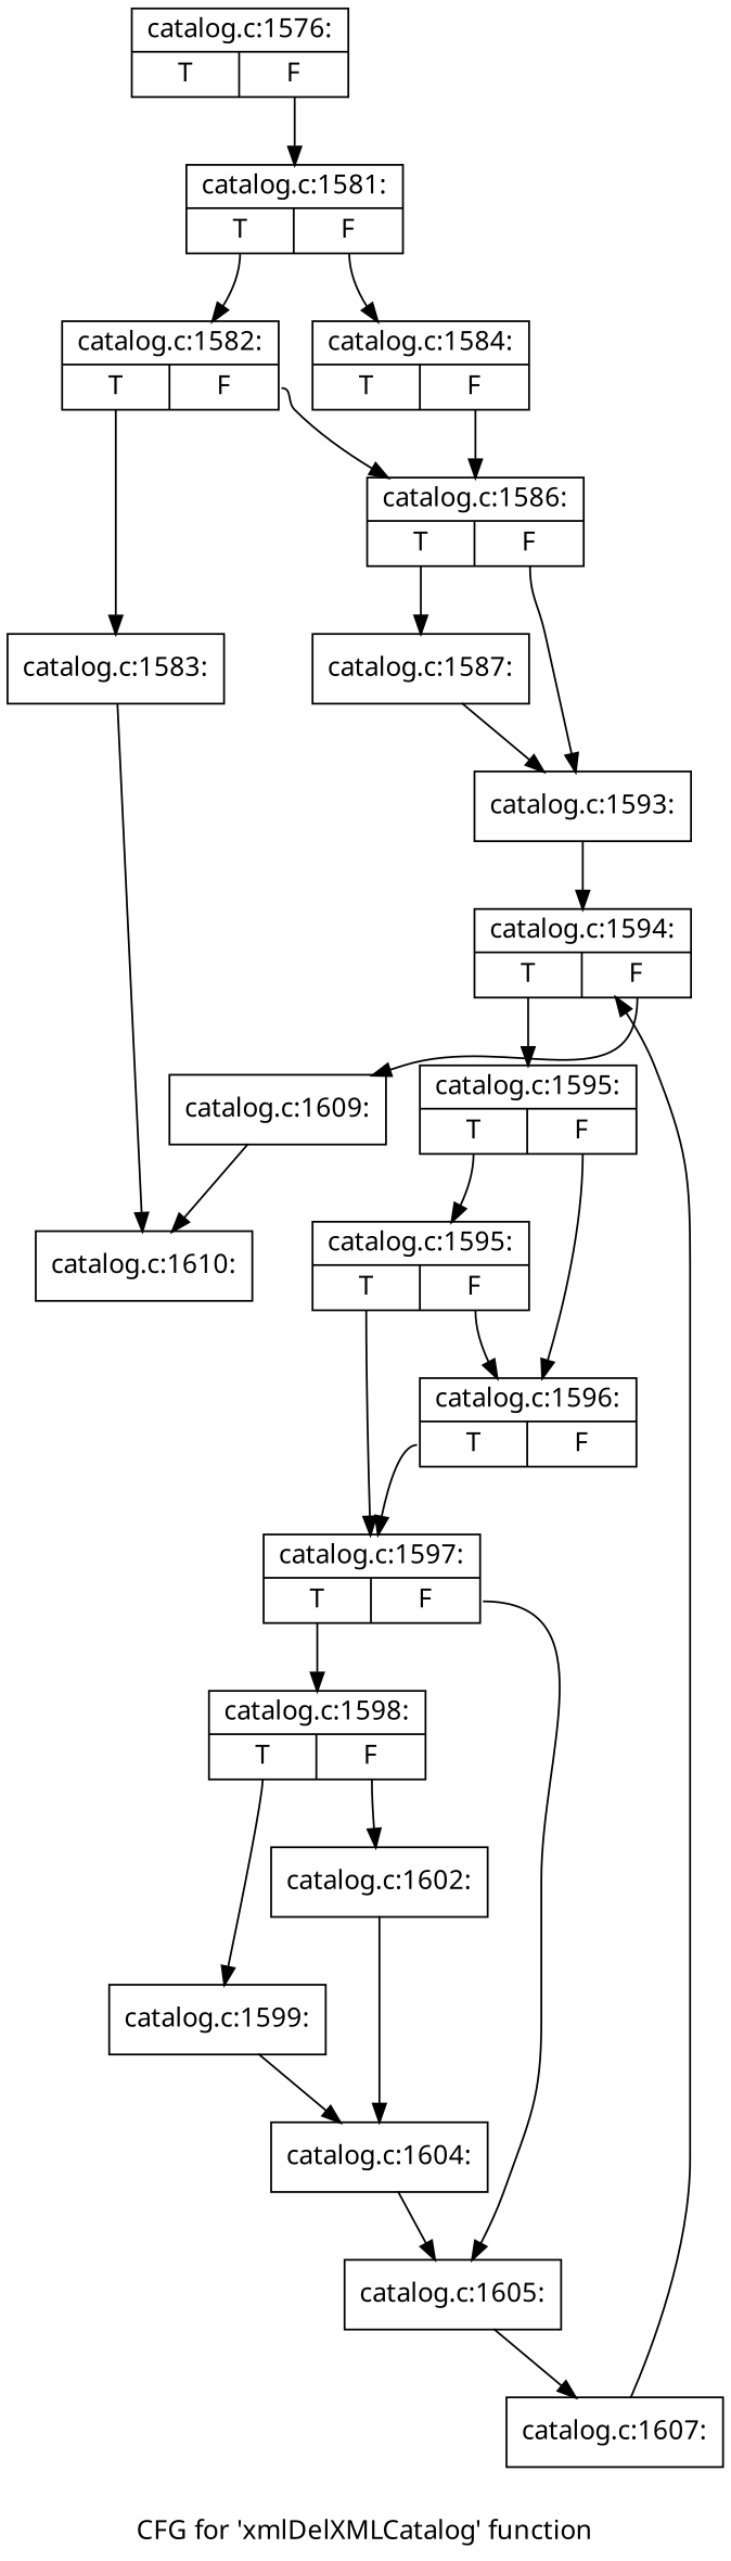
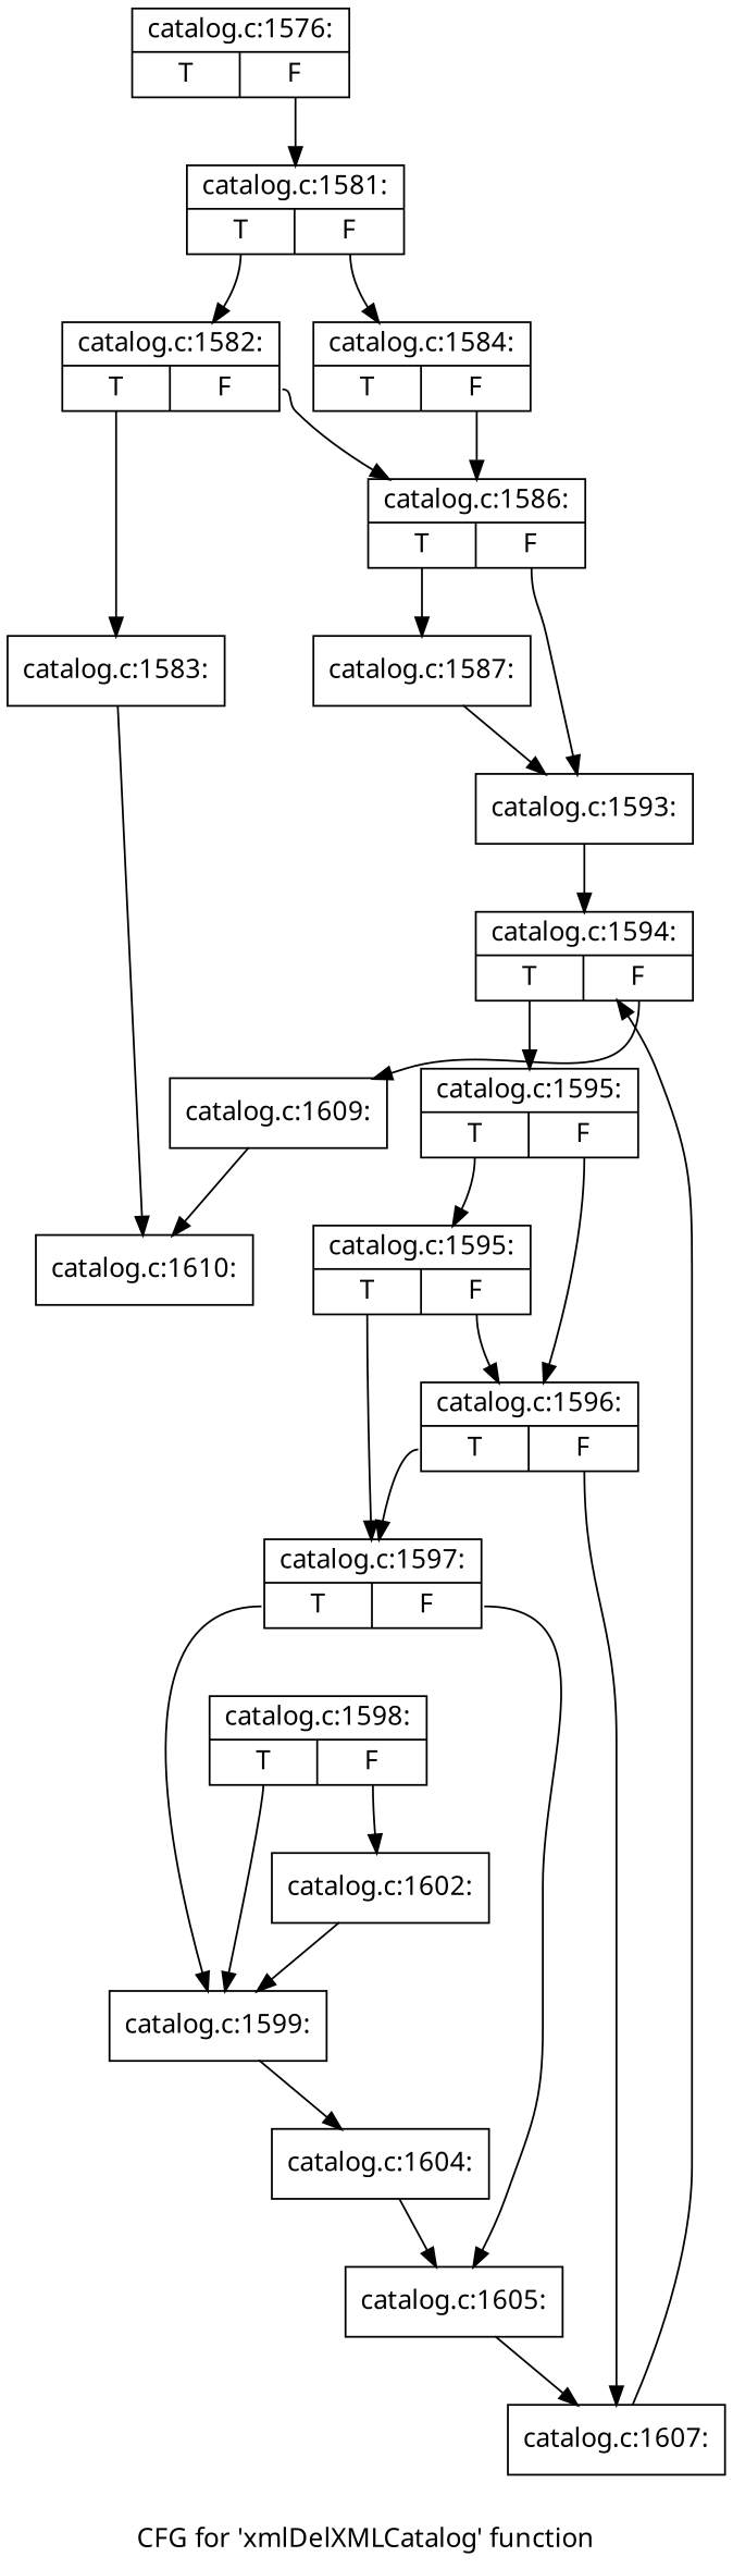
  digraph {
    fontname="Noto Sans"
    label="CFG for 'xmlDelXMLCatalog' function"
    node [fontname="Noto Sans" shape=record]
    edge [fontname="Noto Sans" tailport=s0]
    n1 [label="{catalog.c:1576:|{<s0>T|<s1>F}}"]
    n2 [label="{catalog.c:1581:|{<s0>T|<s1>F}}"]
    n3 [label="{catalog.c:1583:}"]
    n4 [label="{catalog.c:1610:}"]
    n5 [label="{catalog.c:1582:|{<s0>T|<s1>F}}"]
    n6 [label="{catalog.c:1584:|{<s0>T|<s1>F}}"]
    n7 [label="{catalog.c:1586:|{<s0>T|<s1>F}}"]
    n8 [label="{catalog.c:1587:}"]
    n9 [label="{catalog.c:1593:}"]
    n10 [label="{catalog.c:1594:|{<s0>T|<s1>F}}"]
    n11 [label="{catalog.c:1595:|{<s0>T|<s1>F}}"]
    n12 [label="{catalog.c:1609:}"]
    n13 [label="{catalog.c:1595:|{<s0>T|<s1>F}}"]
    n14 [label="{catalog.c:1596:|{<s0>T|<s1>F}}"]
    n15 [label="{catalog.c:1597:|{<s0>T|<s1>F}}"]
    n16 [label="{catalog.c:1607:}"]
    n17 [label="{catalog.c:1598:|{<s0>T|<s1>F}}"]
    n18 [label="{catalog.c:1605:}"]
    n19 [label="{catalog.c:1599:}"]
    n20 [label="{catalog.c:1602:}"]
    n21 [label="{catalog.c:1604:}"]
    n1 -> n2 [tailport=s1]
    n2 -> n5
    n2 -> n6 [tailport=s1]
    n3 -> n4
    n5 -> n3
    n5 -> n7 [tailport=s1]
    n6 -> n7 [tailport=s1]
    n7 -> n8
    n7 -> n9 [tailport=s1]
    n8 -> n9
    n9 -> n10
    n10 -> n11
    n10 -> n12 [tailport=s1]
    n11 -> n13
    n11 -> n14 [tailport=s1]
    n12 -> n4
    n13 -> n14 [tailport=s1]
    n13 -> n15
    n14 -> n15
-   n15 -> n17
+   n14 -> n16 [tailport=s1]
+   n15 -> n19
    n15 -> n18 [tailport=s1]
    n16 -> n10
    n17 -> n19
    n17 -> n20 [tailport=s1]
    n18 -> n16
    n19 -> n21
-   n20 -> n21
+   n20 -> n19
    n21 -> n18
  }
